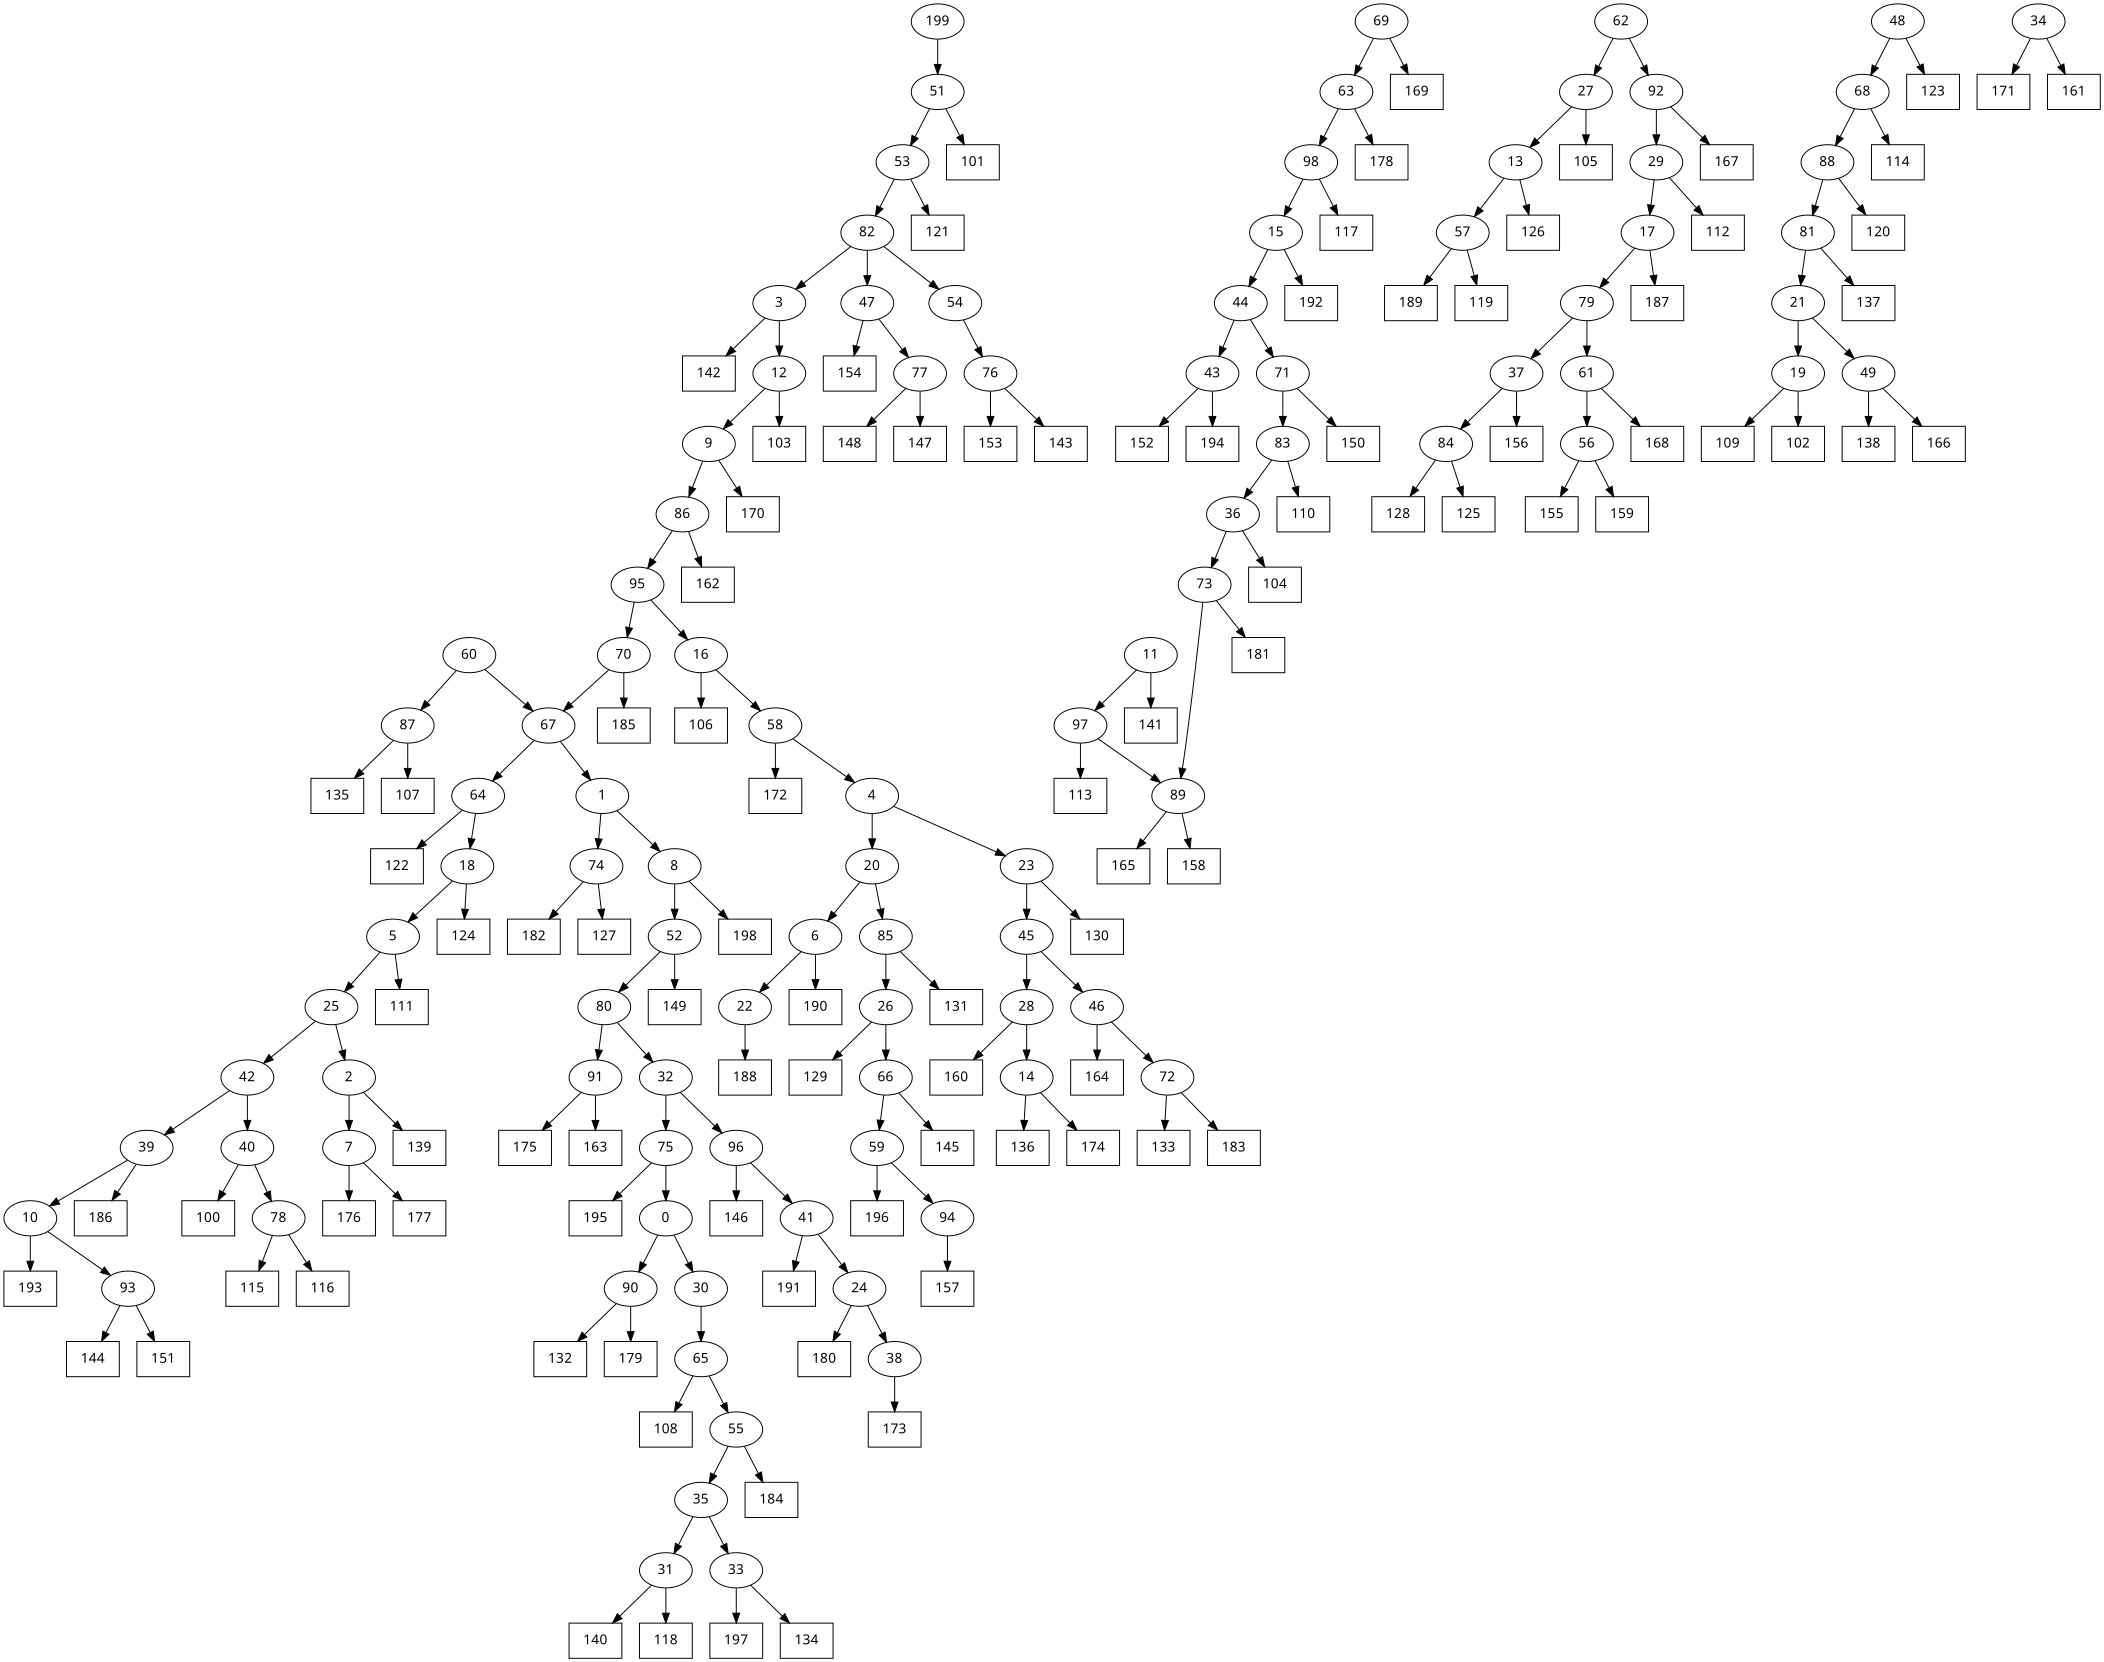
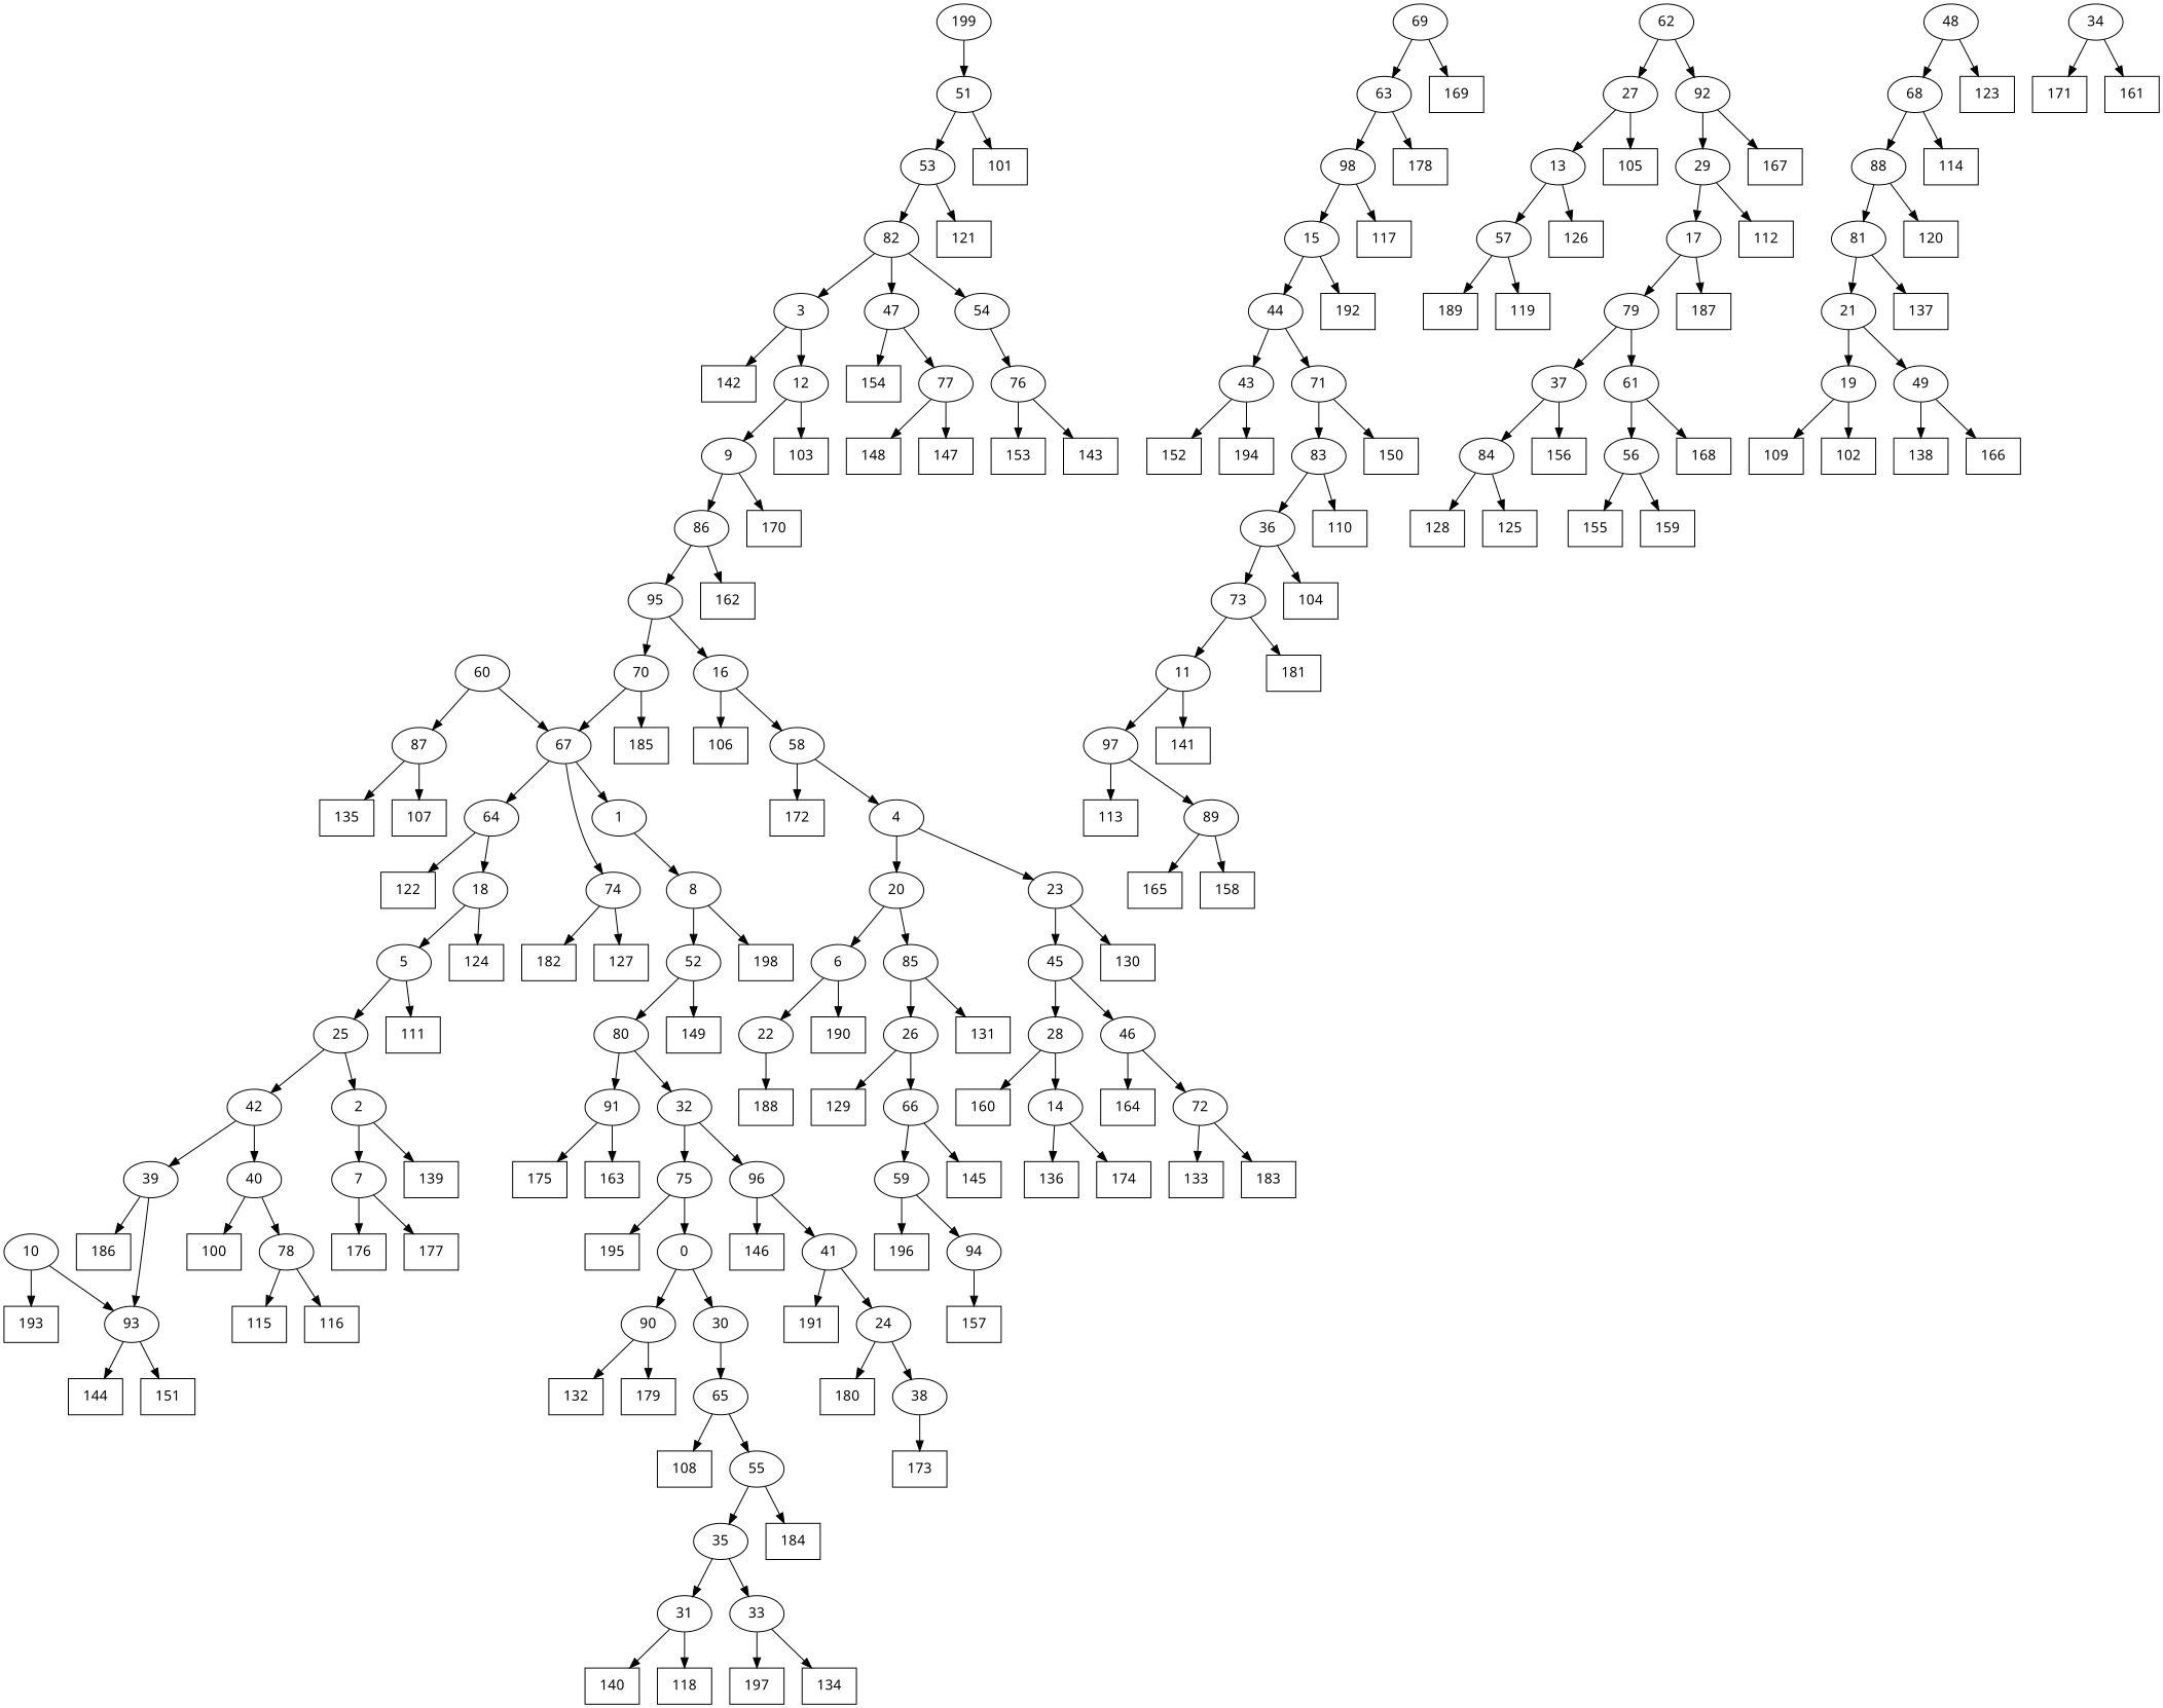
  digraph {
    fontname="Noto Sans"
    node [fontname="Noto Sans"]
    edge [fontname="Noto Sans"]
    n1 [label=0]
    n2 [label=30]
    n3 [label=90]
    n4 [label=65]
    n5 [label=132 shape=box]
    n6 [label=179 shape=box]
    n7 [label=1]
    n8 [label=8]
    n9 [label=74]
    n10 [label=52]
    n11 [label=198 shape=box]
    n12 [label=182 shape=box]
    n13 [label=127 shape=box]
    n14 [label=2]
    n15 [label=7]
    n16 [label=139 shape=box]
    n17 [label=177 shape=box]
    n18 [label=176 shape=box]
    n19 [label=3]
    n20 [label=12]
    n21 [label=142 shape=box]
    n22 [label=9]
    n23 [label=103 shape=box]
    n24 [label=4]
    n25 [label=20]
    n26 [label=23]
    n27 [label=6]
    n28 [label=85]
    n29 [label=45]
    n30 [label=130 shape=box]
    n31 [label=5]
    n32 [label=25]
    n33 [label=111 shape=box]
    n34 [label=42]
    n35 [label=22]
    n36 [label=190 shape=box]
    n37 [label=188 shape=box]
    n38 [label=80]
    n39 [label=149 shape=box]
    n40 [label=86]
    n41 [label=170 shape=box]
    n42 [label=95]
    n43 [label=162 shape=box]
    n44 [label=10]
    n45 [label=93]
    n46 [label=193 shape=box]
    n47 [label=144 shape=box]
    n48 [label=151 shape=box]
    n49 [label=11]
    n50 [label=97]
    n51 [label=141 shape=box]
    n52 [label=89]
    n53 [label=113 shape=box]
    n54 [label=13]
    n55 [label=57]
    n56 [label=126 shape=box]
    n57 [label=189 shape=box]
    n58 [label=119 shape=box]
    n59 [label=14]
    n60 [label=136 shape=box]
    n61 [label=174 shape=box]
    n62 [label=15]
    n63 [label=44]
    n64 [label=192 shape=box]
    n65 [label=43]
    n66 [label=71]
    n67 [label=16]
    n68 [label=58]
    n69 [label=106 shape=box]
    n70 [label=172 shape=box]
    n71 [label=17]
    n72 [label=79]
    n73 [label=187 shape=box]
    n74 [label=37]
    n75 [label=61]
    n76 [label=18]
    n77 [label=124 shape=box]
    n78 [label=19]
    n79 [label=109 shape=box]
    n80 [label=102 shape=box]
    n81 [label=26]
    n82 [label=131 shape=box]
    n83 [label=21]
    n84 [label=49]
    n85 [label=138 shape=box]
    n86 [label=166 shape=box]
    n87 [label=62]
    n88 [label=27]
    n89 [label=92]
    n90 [label=28]
    n91 [label=46]
    n92 [label=24]
    n93 [label=38]
    n94 [label=180 shape=box]
    n95 [label=173 shape=box]
    n96 [label=39]
    n97 [label=40]
    n98 [label=66]
    n99 [label=129 shape=box]
    n100 [label=59]
    n101 [label=145 shape=box]
    n102 [label=105 shape=box]
    n103 [label=160 shape=box]
    n104 [label=29]
    n105 [label=112 shape=box]
    n106 [label=55]
    n107 [label=108 shape=box]
    n108 [label=31]
    n109 [label=140 shape=box]
    n110 [label=118 shape=box]
    n111 [label=32]
    n112 [label=75]
    n113 [label=96]
    n114 [label=195 shape=box]
    n115 [label=41]
    n116 [label=146 shape=box]
    n117 [label=33]
    n118 [label=197 shape=box]
    n119 [label=134 shape=box]
    n120 [label=34]
    n121 [label=171 shape=box]
    n122 [label=161 shape=box]
    n123 [label=35]
    n124 [label=36]
    n125 [label=73]
    n126 [label=104 shape=box]
    n127 [label=181 shape=box]
    n128 [label=84]
    n129 [label=156 shape=box]
    n130 [label=128 shape=box]
    n131 [label=125 shape=box]
    n132 [label=69]
    n133 [label=63]
    n134 [label=169 shape=box]
    n135 [label=186 shape=box]
    n136 [label=78]
    n137 [label=100 shape=box]
    n138 [label=116 shape=box]
    n139 [label=115 shape=box]
    n140 [label=191 shape=box]
    n141 [label=152 shape=box]
    n142 [label=194 shape=box]
    n143 [label=83]
    n144 [label=150 shape=box]
    n145 [label=72]
    n146 [label=164 shape=box]
    n147 [label=133 shape=box]
    n148 [label=183 shape=box]
    n149 [label=47]
    n150 [label=77]
    n151 [label=154 shape=box]
    n152 [label=148 shape=box]
    n153 [label=147 shape=box]
    n154 [label=48]
    n155 [label=68]
    n156 [label=123 shape=box]
    n157 [label=88]
    n158 [label=114 shape=box]
    n159 [label=51]
    n160 [label=53]
    n161 [label=101 shape=box]
    n162 [label=82]
    n163 [label=121 shape=box]
    n164 [label=91]
    n165 [label=54]
    n166 [label=76]
    n167 [label=153 shape=box]
    n168 [label=143 shape=box]
    n169 [label=184 shape=box]
    n170 [label=56]
    n171 [label=155 shape=box]
    n172 [label=159 shape=box]
    n173 [label=94]
    n174 [label=196 shape=box]
    n175 [label=157 shape=box]
    n176 [label=60]
    n177 [label=67]
    n178 [label=87]
    n179 [label=64]
    n180 [label=135 shape=box]
    n181 [label=107 shape=box]
    n182 [label=168 shape=box]
    n183 [label=167 shape=box]
    n184 [label=98]
    n185 [label=178 shape=box]
    n186 [label=117 shape=box]
    n187 [label=122 shape=box]
    n188 [label=81]
    n189 [label=120 shape=box]
    n190 [label=70]
    n191 [label=185 shape=box]
    n192 [label=110 shape=box]
    n193 [label=175 shape=box]
    n194 [label=163 shape=box]
    n195 [label=137 shape=box]
    n196 [label=165 shape=box]
    n197 [label=158 shape=box]
    n198 [label=199]
    n1 -> n2
    n1 -> n3
    n2 -> n4
    n3 -> n5
    n3 -> n6
    n4 -> n106
    n4 -> n107
    n7 -> n8
-   n7 -> n9
+   n177 -> n9
    n8 -> n10
    n8 -> n11
    n9 -> n12
    n9 -> n13
    n10 -> n38
    n10 -> n39
    n14 -> n15
    n14 -> n16
    n15 -> n17
    n15 -> n18
    n19 -> n20
    n19 -> n21
    n20 -> n22
    n20 -> n23
    n22 -> n40
    n22 -> n41
    n24 -> n25
    n24 -> n26
    n25 -> n27
    n25 -> n28
    n26 -> n29
    n26 -> n30
    n27 -> n35
    n27 -> n36
    n28 -> n81
    n28 -> n82
    n29 -> n90
    n29 -> n91
    n31 -> n32
    n31 -> n33
    n32 -> n14
    n32 -> n34
    n34 -> n96
    n34 -> n97
    n35 -> n37
    n38 -> n111
    n38 -> n164
    n40 -> n42
    n40 -> n43
    n42 -> n67
    n42 -> n190
    n44 -> n45
    n44 -> n46
    n45 -> n47
    n45 -> n48
    n49 -> n50
    n49 -> n51
    n50 -> n52
    n50 -> n53
    n52 -> n196
    n52 -> n197
    n54 -> n55
    n54 -> n56
    n55 -> n57
    n55 -> n58
    n59 -> n60
    n59 -> n61
    n62 -> n63
    n62 -> n64
    n63 -> n65
    n63 -> n66
    n65 -> n141
    n65 -> n142
    n66 -> n143
    n66 -> n144
    n67 -> n68
    n67 -> n69
    n68 -> n24
    n68 -> n70
    n71 -> n72
    n71 -> n73
    n72 -> n74
    n72 -> n75
    n74 -> n128
    n74 -> n129
    n75 -> n170
    n75 -> n182
    n76 -> n31
    n76 -> n77
    n78 -> n79
    n78 -> n80
    n81 -> n98
    n81 -> n99
    n83 -> n78
    n83 -> n84
    n84 -> n85
    n84 -> n86
    n87 -> n88
    n87 -> n89
    n88 -> n54
    n88 -> n102
    n89 -> n104
    n89 -> n183
    n90 -> n59
    n90 -> n103
    n91 -> n145
    n91 -> n146
    n92 -> n93
    n92 -> n94
    n93 -> n95
-   n96 -> n44
+   n96 -> n45
    n96 -> n135
    n97 -> n136
    n97 -> n137
    n98 -> n100
    n98 -> n101
    n100 -> n173
    n100 -> n174
    n104 -> n71
    n104 -> n105
    n106 -> n123
    n106 -> n169
    n108 -> n109
    n108 -> n110
    n111 -> n112
    n111 -> n113
    n112 -> n1
    n112 -> n114
    n113 -> n115
    n113 -> n116
    n115 -> n92
    n115 -> n140
    n117 -> n118
    n117 -> n119
    n120 -> n121
    n120 -> n122
    n123 -> n108
    n123 -> n117
    n124 -> n125
    n124 -> n126
-   n125 -> n52
+   n125 -> n49
    n125 -> n127
    n128 -> n130
    n128 -> n131
    n132 -> n133
    n132 -> n134
    n133 -> n184
    n133 -> n185
    n136 -> n138
    n136 -> n139
    n143 -> n124
    n143 -> n192
    n145 -> n147
    n145 -> n148
    n149 -> n150
    n149 -> n151
    n150 -> n152
    n150 -> n153
    n154 -> n155
    n154 -> n156
    n155 -> n157
    n155 -> n158
    n157 -> n188
    n157 -> n189
    n159 -> n160
    n159 -> n161
    n160 -> n162
    n160 -> n163
    n162 -> n19
    n162 -> n149
    n162 -> n165
    n164 -> n193
    n164 -> n194
    n165 -> n166
    n166 -> n167
    n166 -> n168
    n170 -> n171
    n170 -> n172
    n173 -> n175
    n176 -> n177
    n176 -> n178
    n177 -> n7
    n177 -> n179
    n178 -> n180
    n178 -> n181
    n179 -> n76
    n179 -> n187
    n184 -> n62
    n184 -> n186
    n188 -> n83
    n188 -> n195
    n190 -> n177
    n190 -> n191
    n198 -> n159
  }
